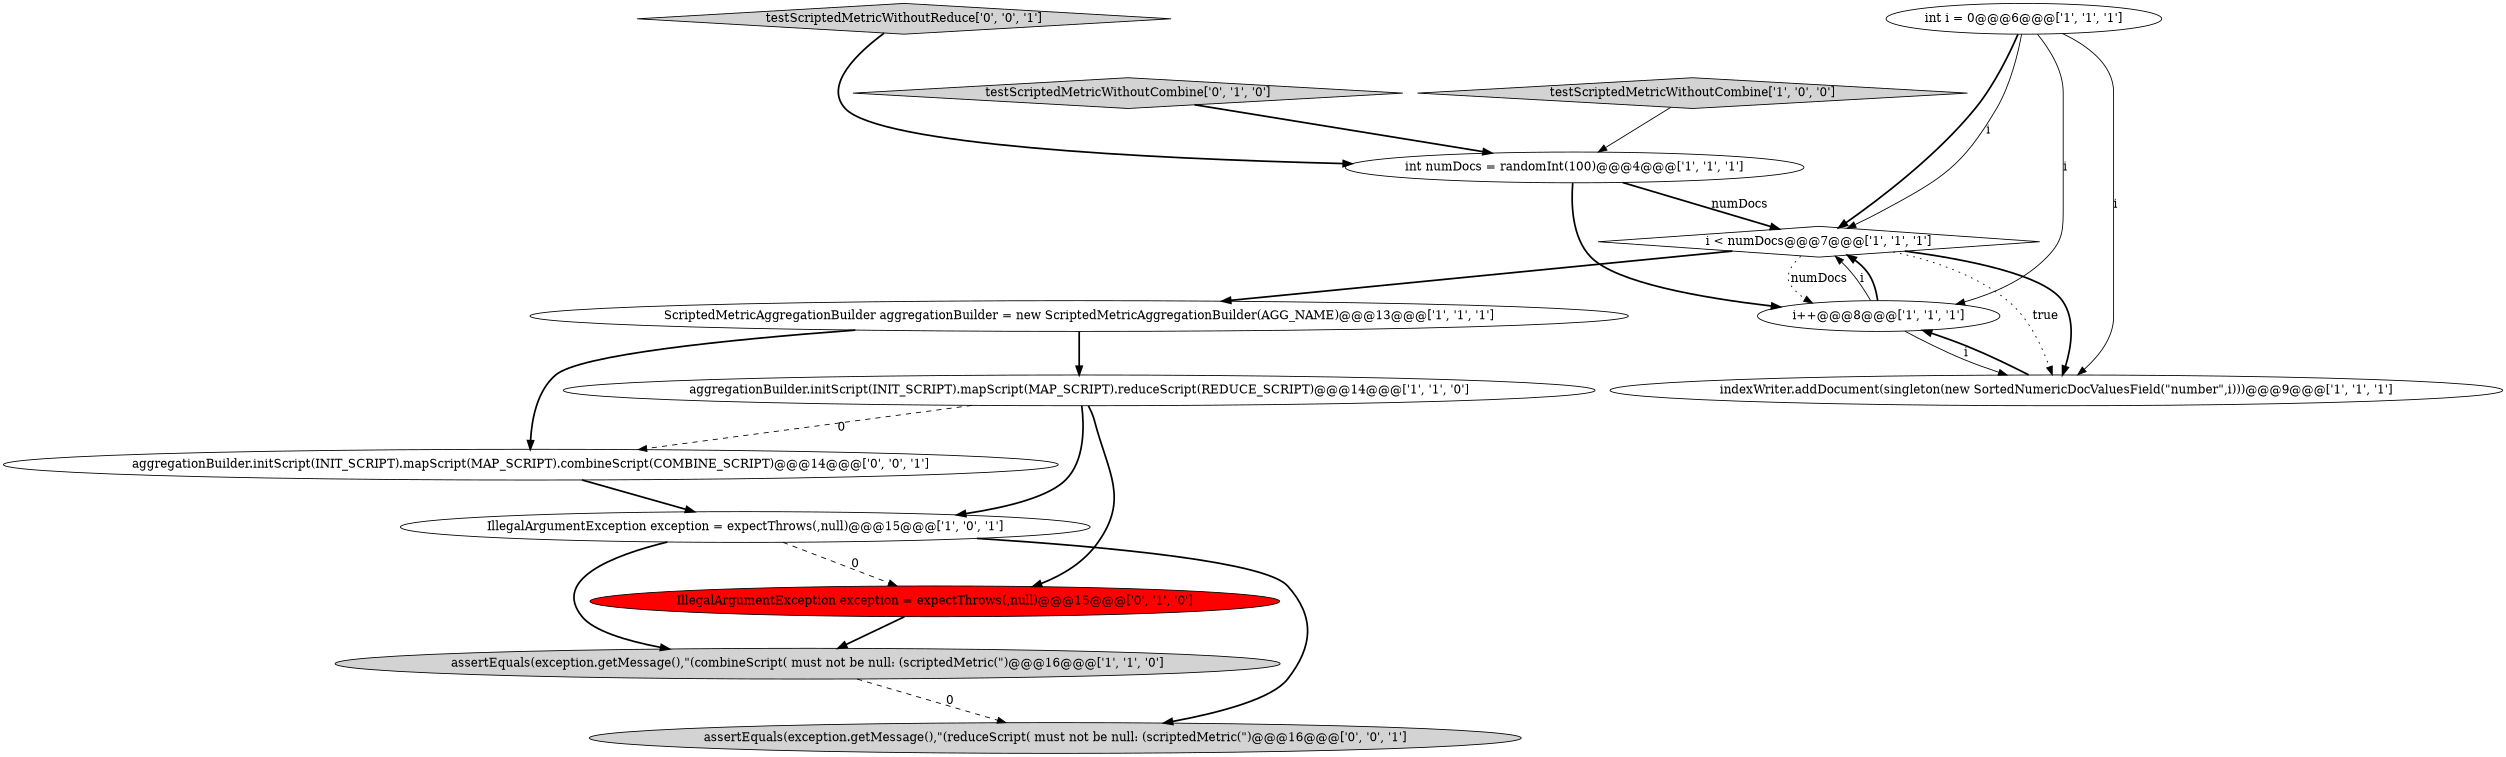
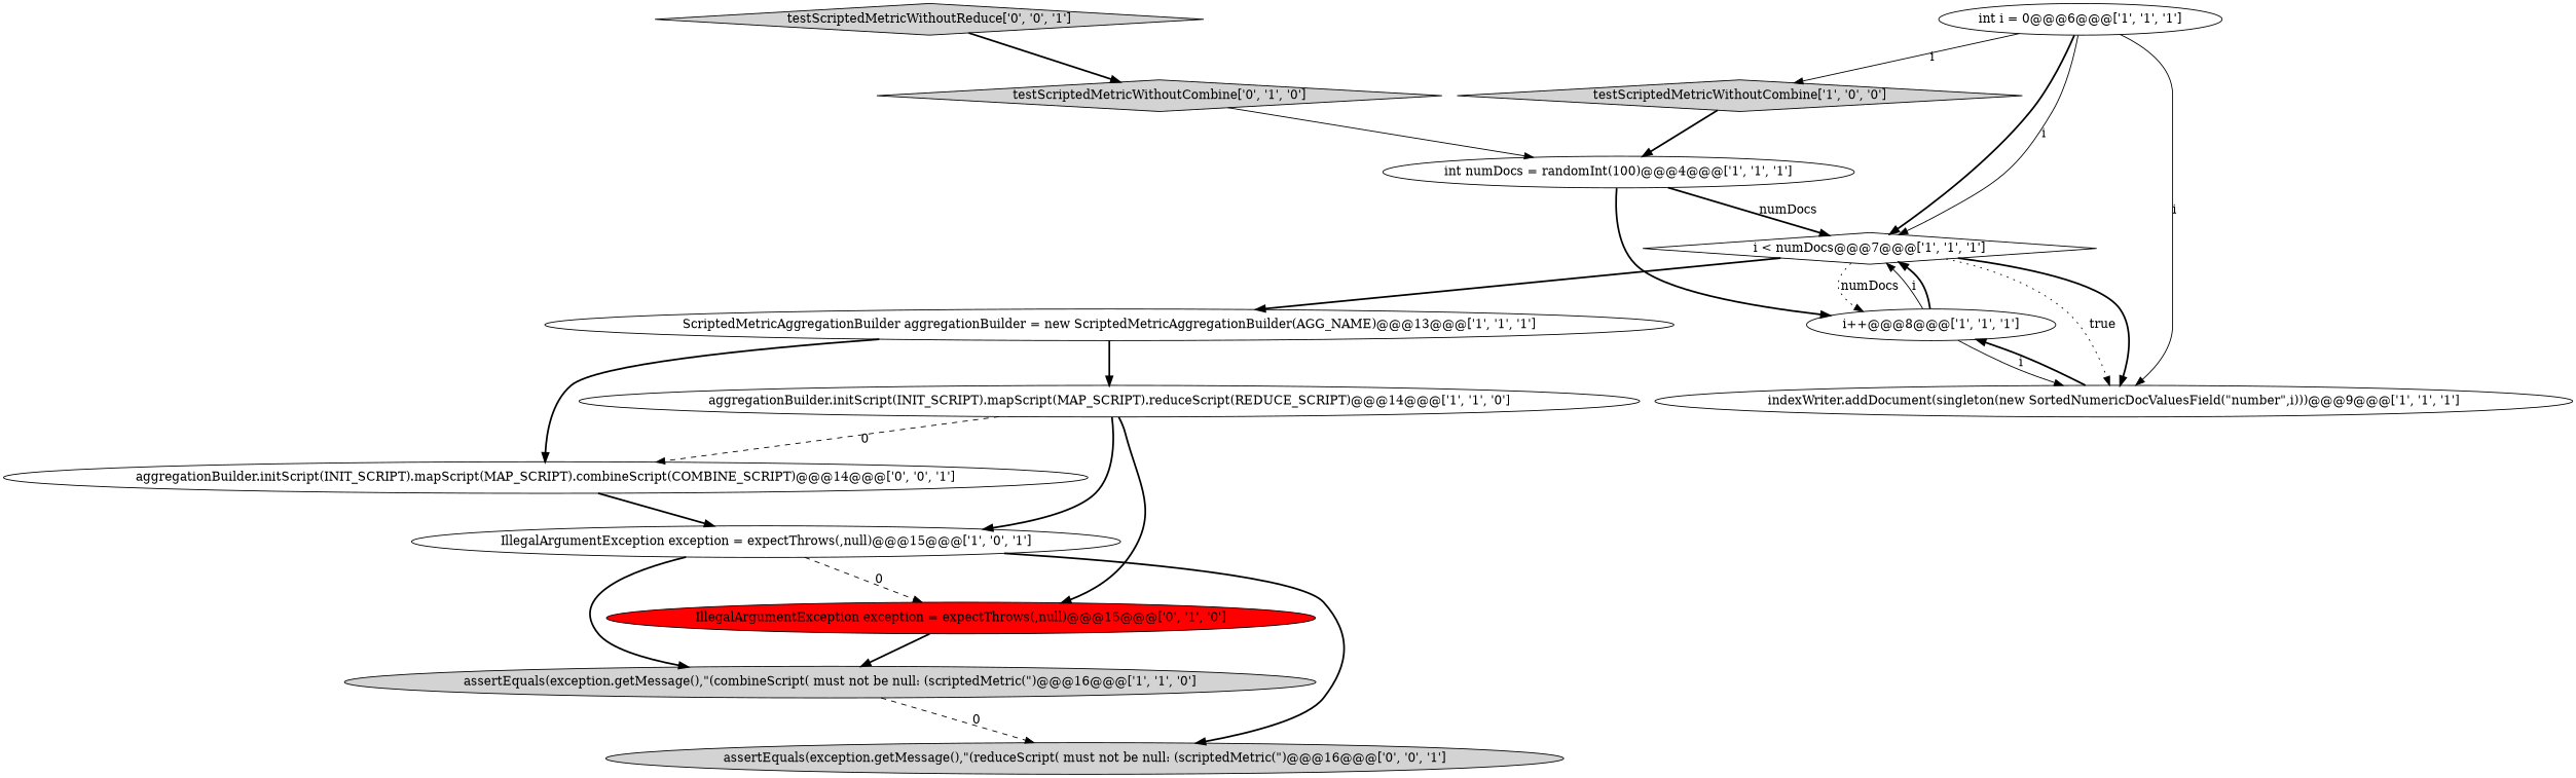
  digraph {
    node [fillcolor=white shape=ellipse style=filled]
    edge [style=bold]
    n1 [fillcolor=lightgray label="assertEquals(exception.getMessage(),\"(combineScript( must not be null: (scriptedMetric(\")@@@16@@@['1', '1', '0']"]
    n2 [fillcolor=lightgray label="assertEquals(exception.getMessage(),\"(reduceScript( must not be null: (scriptedMetric(\")@@@16@@@['0', '0', '1']"]
    n3 [fillcolor=lightgray label="testScriptedMetricWithoutReduce['0', '0', '1']" shape=diamond]
    n4 [label="int numDocs = randomInt(100)@@@4@@@['1', '1', '1']"]
    n5 [label="i++@@@8@@@['1', '1', '1']"]
    n6 [label="i < numDocs@@@7@@@['1', '1', '1']" shape=diamond]
    n7 [label="indexWriter.addDocument(singleton(new SortedNumericDocValuesField(\"number\",i)))@@@9@@@['1', '1', '1']"]
    n8 [label="ScriptedMetricAggregationBuilder aggregationBuilder = new ScriptedMetricAggregationBuilder(AGG_NAME)@@@13@@@['1', '1', '1']"]
    n9 [label="aggregationBuilder.initScript(INIT_SCRIPT).mapScript(MAP_SCRIPT).combineScript(COMBINE_SCRIPT)@@@14@@@['0', '0', '1']"]
    n10 [label="aggregationBuilder.initScript(INIT_SCRIPT).mapScript(MAP_SCRIPT).reduceScript(REDUCE_SCRIPT)@@@14@@@['1', '1', '0']"]
    n11 [fillcolor=lightgray label="testScriptedMetricWithoutCombine['0', '1', '0']" shape=diamond]
    n12 [label="IllegalArgumentException exception = expectThrows(,null)@@@15@@@['1', '0', '1']"]
    n13 [fillcolor=red label="IllegalArgumentException exception = expectThrows(,null)@@@15@@@['0', '1', '0']"]
    n14 [fillcolor=lightgray label="testScriptedMetricWithoutCombine['1', '0', '0']" shape=diamond]
    n15 [label="int i = 0@@@6@@@['1', '1', '1']"]
    n1 -> n2 [label=0 style=dashed]
-   n3 -> n4
+   n3 -> n11
    n4 -> n5
    n4 -> n6 [label=numDocs]
    n5 -> n6 [label=i style=solid]
    n5 -> n6
    n5 -> n7 [label=i style=solid]
    n6 -> n5 [label=numDocs style=dotted]
    n6 -> n7 [label=true style=dotted]
    n6 -> n7
    n6 -> n8
    n7 -> n5
    n8 -> n9
    n8 -> n10
    n9 -> n12
    n10 -> n9 [label=0 style=dashed]
    n10 -> n12
    n10 -> n13
-   n11 -> n4
+   n11 -> n4 [style=solid]
    n12 -> n1
    n12 -> n2
    n12 -> n13 [label=0 style=dashed]
    n13 -> n1
-   n14 -> n4 [style=solid]
-   n15 -> n5 [label=i style=solid]
+   n14 -> n4
+   n15 -> n14 [label=i style=solid]
    n15 -> n6
    n15 -> n6 [label=i style=solid]
    n15 -> n7 [label=i style=solid]
  }
